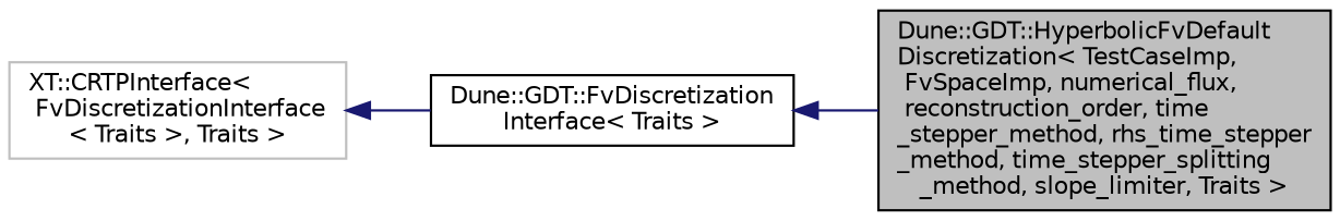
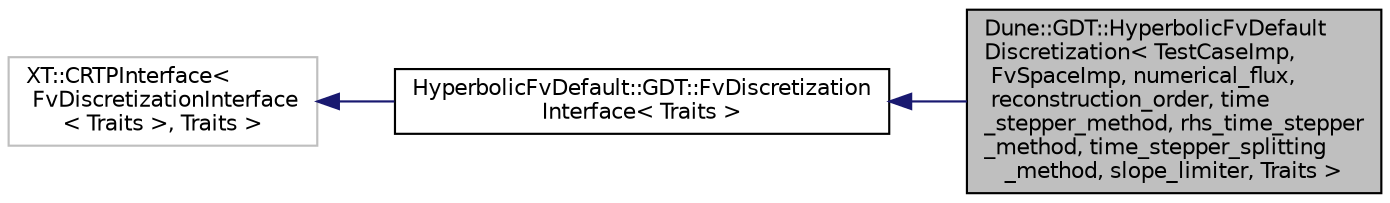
  digraph {
    rankdir=LR
    node [color=black fillcolor=white fontname=Helvetica fontsize=10 shape=record style=filled]
    edge [color=midnightblue dir=back fontname=Helvetica fontsize=10 labelfontname=Helvetica labelfontsize=10 style=solid]
    n1 [fillcolor=grey75 fontcolor=black height=0.2 label="Dune::GDT::HyperbolicFvDefault\lDiscretization\< TestCaseImp,\l FvSpaceImp, numerical_flux,\l reconstruction_order, time\l_stepper_method, rhs_time_stepper\l_method, time_stepper_splitting\l_method, slope_limiter, Traits \>" width=0.4]
-   n2 [height=0.2 label="Dune::GDT::FvDiscretization\lInterface\< Traits \>" width=0.4]
+   n2 [height=0.2 label="HyperbolicFvDefault::GDT::FvDiscretization\lInterface\< Traits \>" width=0.4]
    n3 [color=grey75 height=0.2 label="XT::CRTPInterface\<\l FvDiscretizationInterface\l\< Traits \>, Traits \>" width=0.4]
    n2 -> n1
    n3 -> n2
  }
